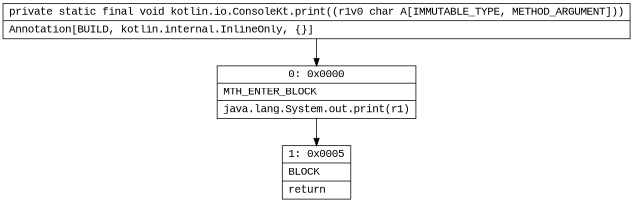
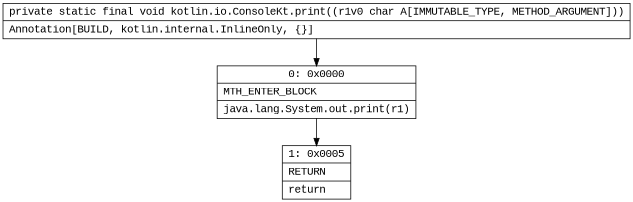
  digraph {
    fontname="Liberation Mono"
    node [shape=record fontname="Liberation Mono"]
    edge [fontname="Liberation Mono"]
    n1 [label="{0\:\ 0x0000|MTH_ENTER_BLOCK\l|java.lang.System.out.print(r1)\l}"]
-   n2 [label="{1\:\ 0x0005|BLOCK\l|return\l}"]
+   n2 [label="{1\:\ 0x0005|RETURN\l|return\l}"]
    n3 [label="{private static final void kotlin.io.ConsoleKt.print((r1v0 char A[IMMUTABLE_TYPE, METHOD_ARGUMENT]))  | Annotation[BUILD, kotlin.internal.InlineOnly, \{\}]\l}"]
    n1 -> n2
    n3 -> n1
  }
